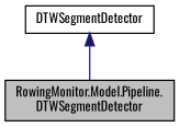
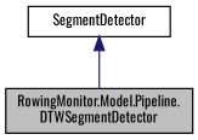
  digraph {
    fontname=Oswald
    node [color=black fontname=Oswald fontsize=10 shape=record style=filled]
    n1 [fillcolor=grey75 fontcolor=black height=0.2 label="RowingMonitor.Model.Pipeline.\lDTWSegmentDetector" width=0.4]
-   n2 [fillcolor=white height=0.2 label=DTWSegmentDetector width=0.4]
+   n2 [fillcolor=white height=0.2 label=SegmentDetector width=0.4]
    n2 -> n1 [color=midnightblue dir=back fontname=Oswald fontsize=10 labelfontname=Helvetica labelfontsize=10 style=solid]
  }
